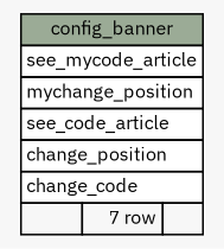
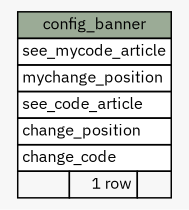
  digraph {
    bgcolor="#f7f7f7"
    fontname="IBM Plex Sans"
    fontsize=11
    nodesep=0.18
    rankdir=RL
    ranksep=0.46
-   n1 [fontname="IBM Plex Sans" fontsize=11 label=<     <TABLE BORDER="0" CELLBORDER="1" CELLSPACING="0" BGCOLOR="#ffffff">       <TR><TD COLSPAN="3" BGCOLOR="#9bab96" ALIGN="CENTER">config_banner</TD></TR>       <TR><TD PORT="see_mycode_article" COLSPAN="3" ALIGN="LEFT">see_mycode_article</TD></TR>       <TR><TD PORT="mychange_position" COLSPAN="3" ALIGN="LEFT">mychange_position</TD></TR>       <TR><TD PORT="see_code_article" COLSPAN="3" ALIGN="LEFT">see_code_article</TD></TR>       <TR><TD PORT="change_position" COLSPAN="3" ALIGN="LEFT">change_position</TD></TR>       <TR><TD PORT="change_code" COLSPAN="3" ALIGN="LEFT">change_code</TD></TR>       <TR><TD ALIGN="LEFT" BGCOLOR="#f7f7f7">  </TD><TD ALIGN="RIGHT" BGCOLOR="#f7f7f7">7 row</TD><TD ALIGN="RIGHT" BGCOLOR="#f7f7f7">  </TD></TR>     </TABLE>> shape=plaintext]
+   n1 [fontname="IBM Plex Sans" fontsize=11 label=<     <TABLE BORDER="0" CELLBORDER="1" CELLSPACING="0" BGCOLOR="#ffffff">       <TR><TD COLSPAN="3" BGCOLOR="#9bab96" ALIGN="CENTER">config_banner</TD></TR>       <TR><TD PORT="see_mycode_article" COLSPAN="3" ALIGN="LEFT">see_mycode_article</TD></TR>       <TR><TD PORT="mychange_position" COLSPAN="3" ALIGN="LEFT">mychange_position</TD></TR>       <TR><TD PORT="see_code_article" COLSPAN="3" ALIGN="LEFT">see_code_article</TD></TR>       <TR><TD PORT="change_position" COLSPAN="3" ALIGN="LEFT">change_position</TD></TR>       <TR><TD PORT="change_code" COLSPAN="3" ALIGN="LEFT">change_code</TD></TR>       <TR><TD ALIGN="LEFT" BGCOLOR="#f7f7f7">  </TD><TD ALIGN="RIGHT" BGCOLOR="#f7f7f7">1 row</TD><TD ALIGN="RIGHT" BGCOLOR="#f7f7f7">  </TD></TR>     </TABLE>> shape=plaintext]
  }
